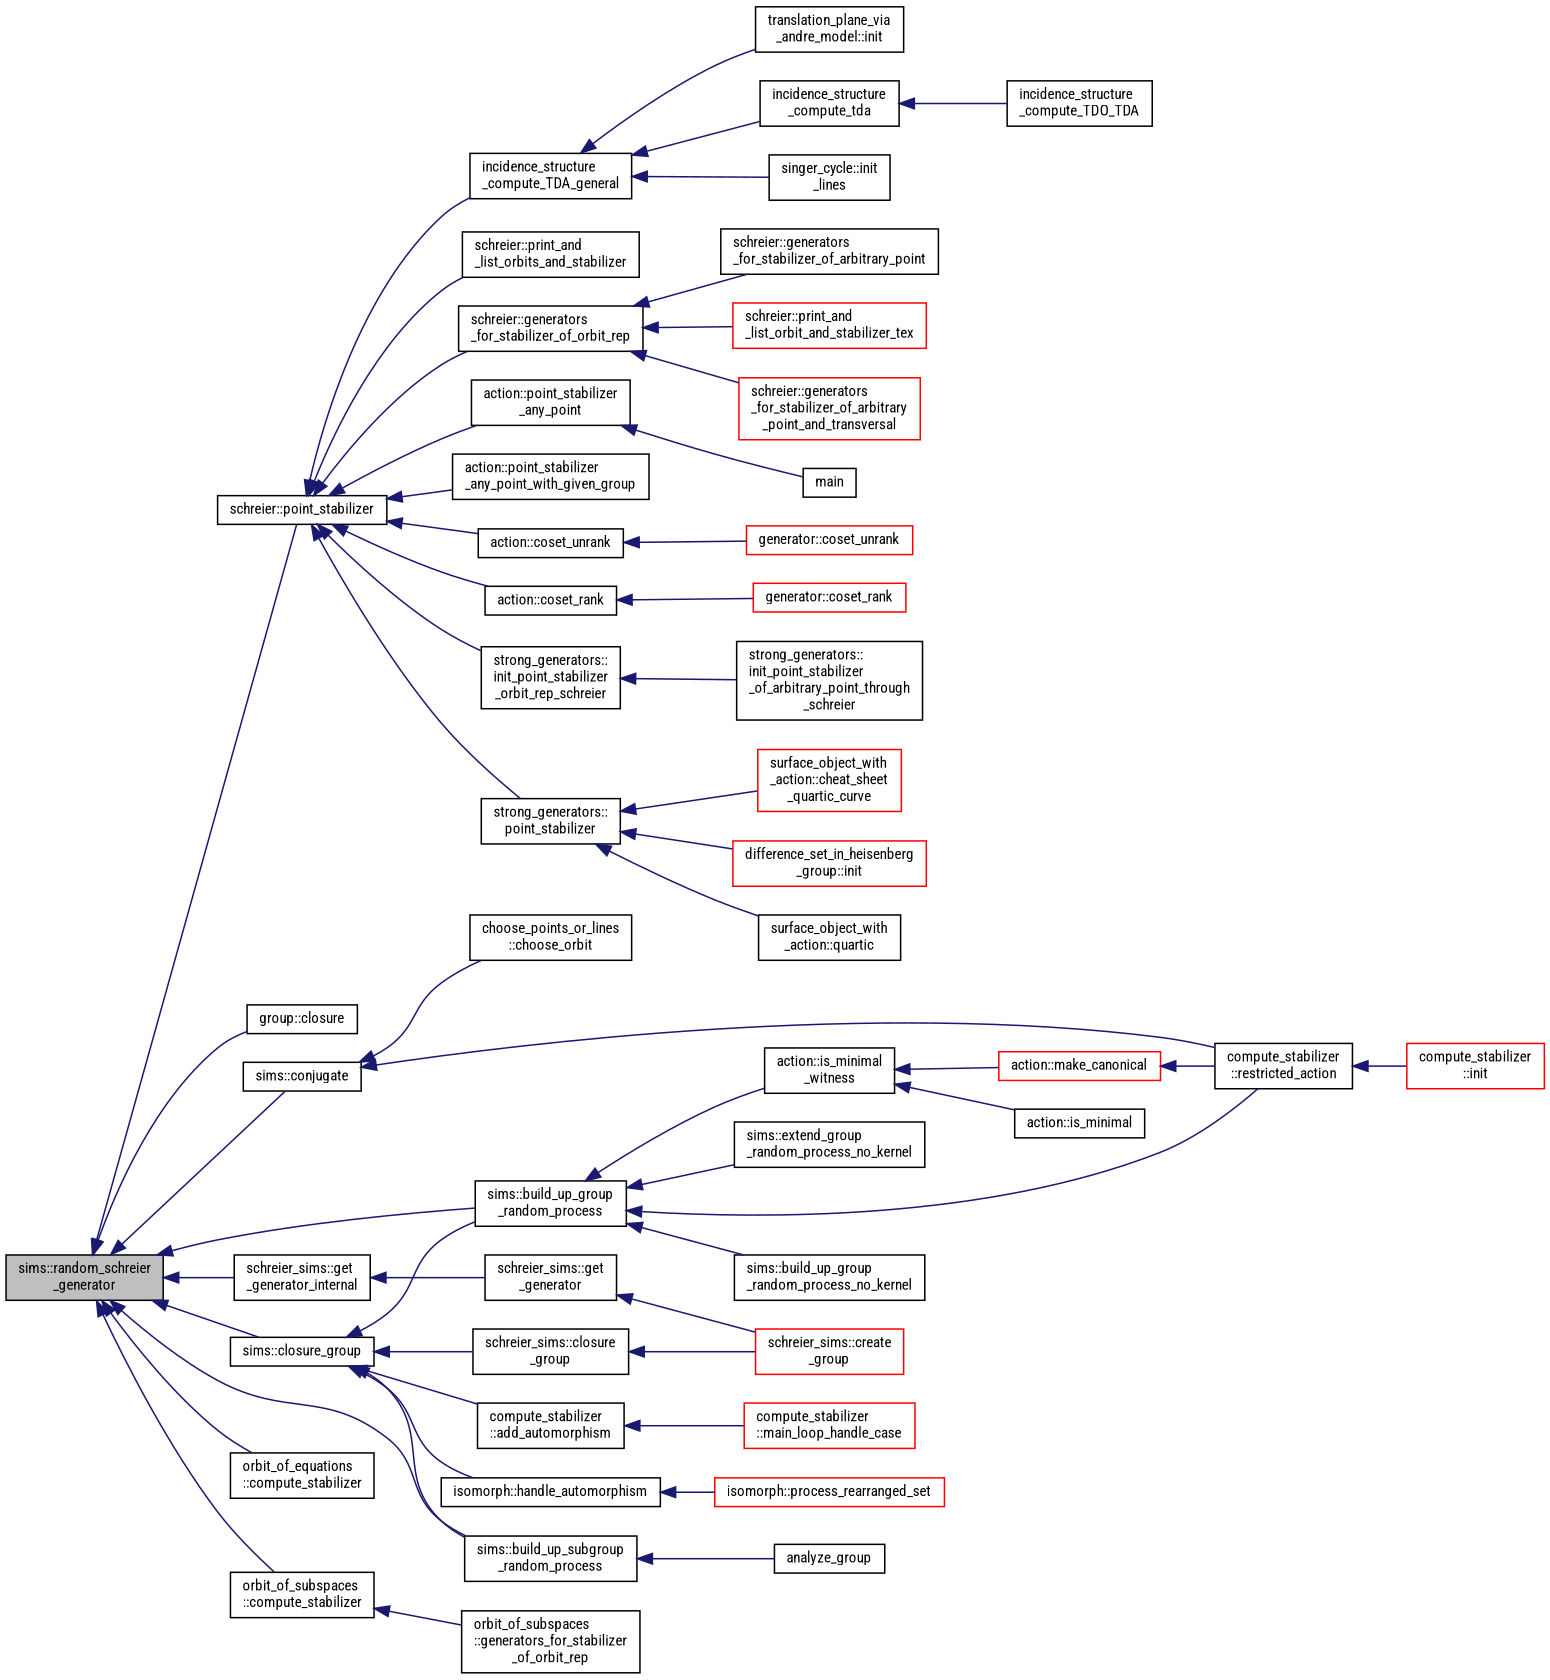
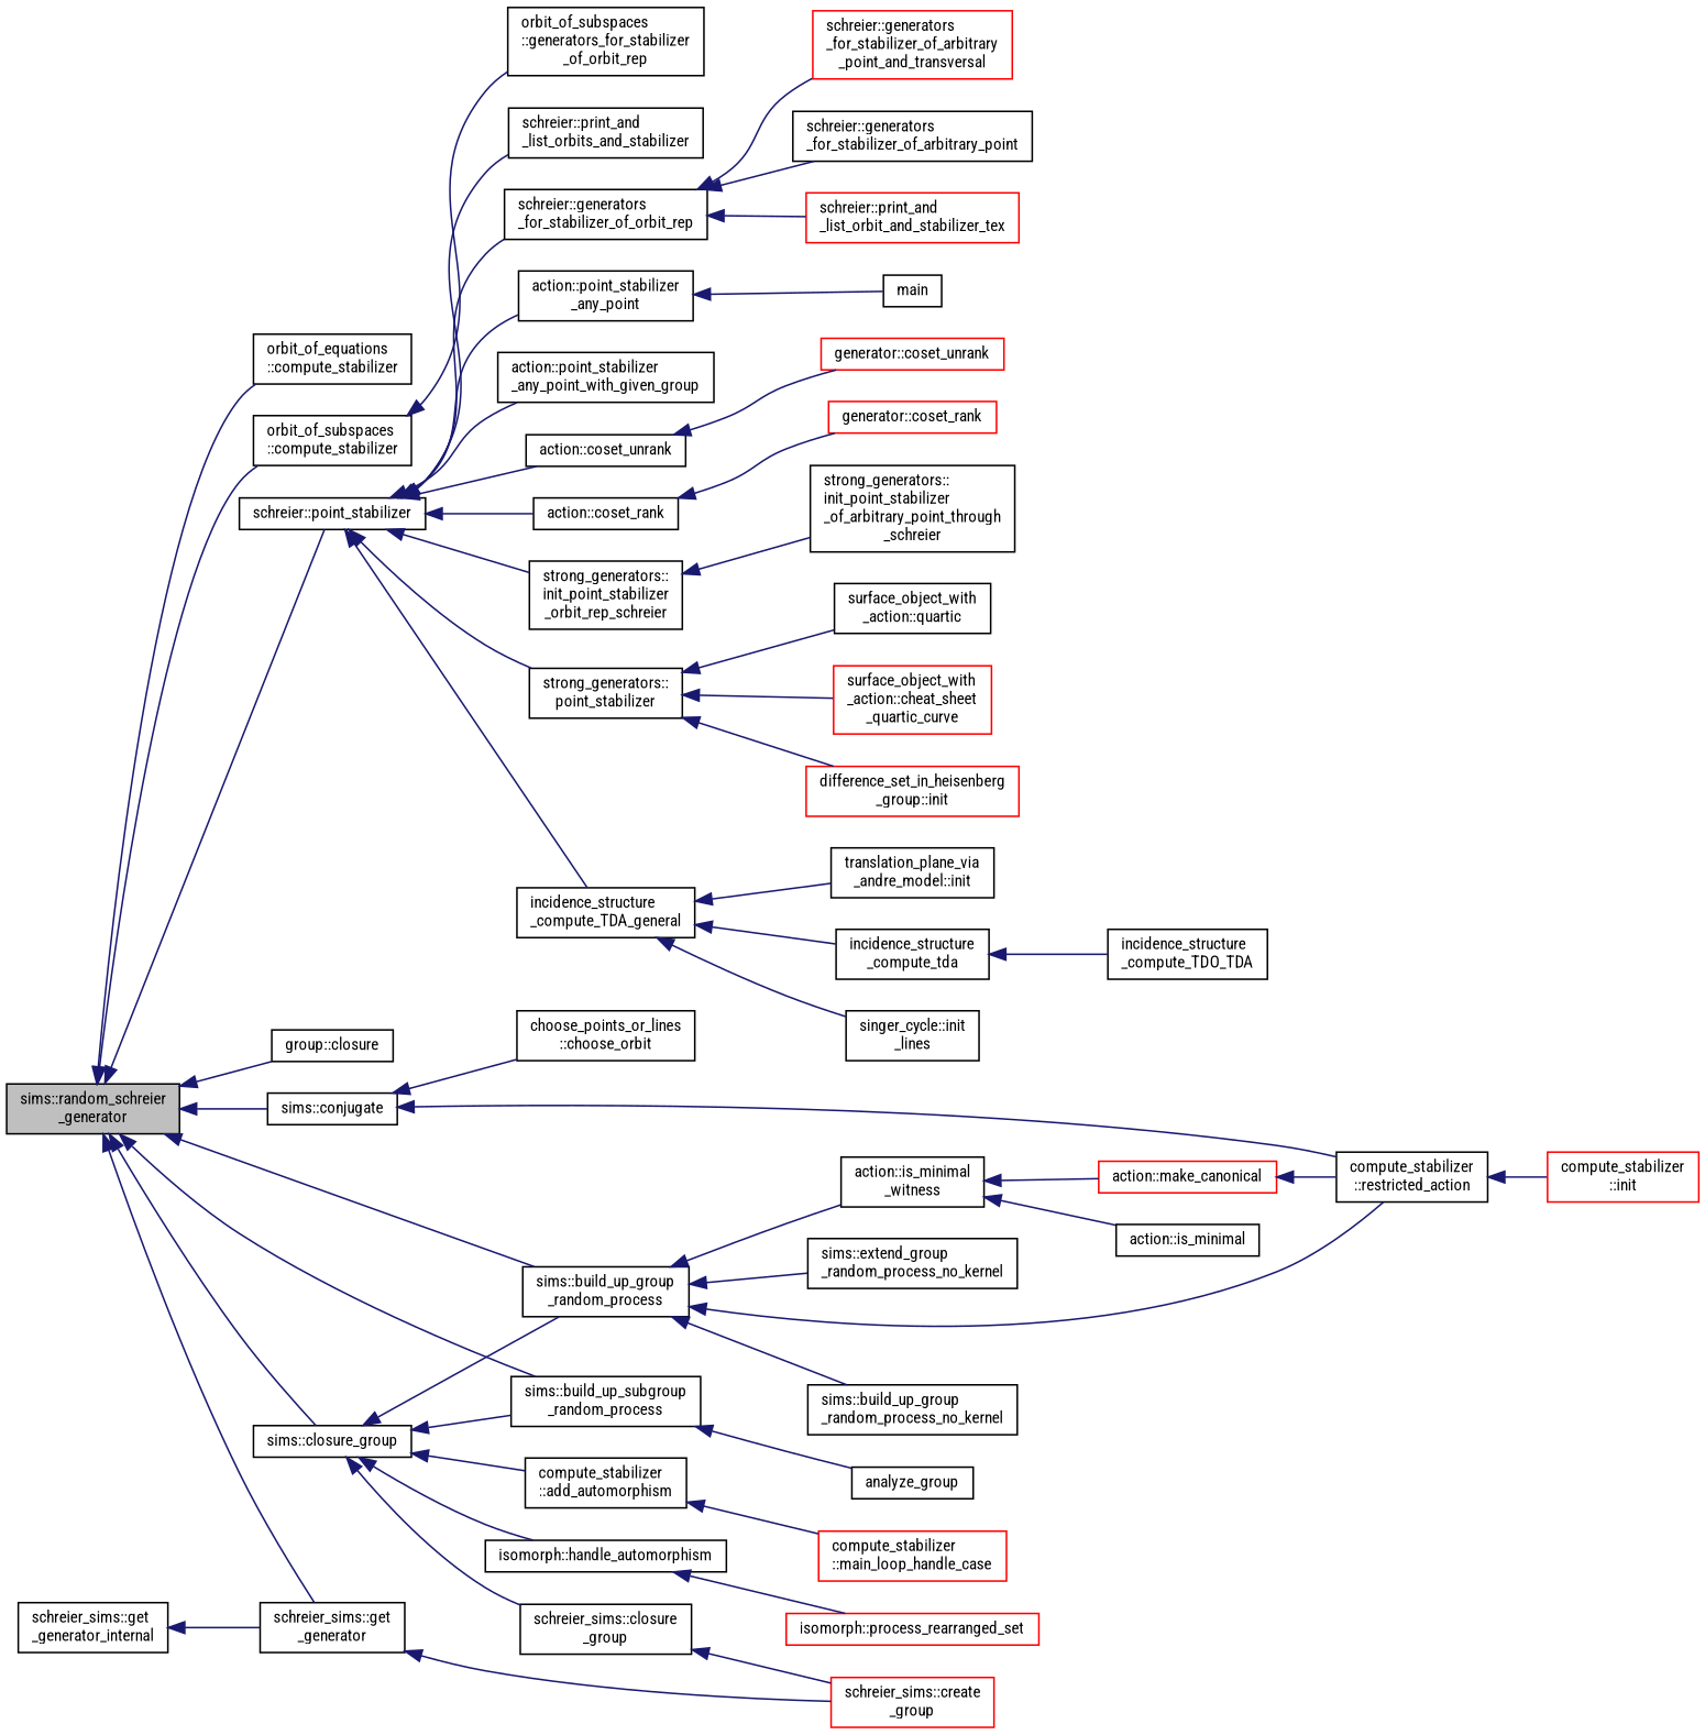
  digraph {
    fontname="Roboto Condensed"
    rankdir=LR
    node [color=black fillcolor=white fontname="Roboto Condensed" fontsize=10 shape=record style=filled]
    edge [color=midnightblue dir=back fontname="Roboto Condensed" fontsize=10 labelfontname=Helvetica labelfontsize=10 style=solid]
    n1 [fillcolor=grey75 fontcolor=black height=0.2 label="sims::random_schreier\l_generator" width=0.4]
    n2 [height=0.2 label="schreier::point_stabilizer" width=0.4]
    n3 [height=0.2 label="group::closure" width=0.4]
    n4 [height=0.2 label="schreier_sims::get\l_generator_internal" width=0.4]
    n5 [height=0.2 label="sims::conjugate" width=0.4]
    n6 [height=0.2 label="sims::build_up_group\l_random_process" width=0.4]
    n7 [height=0.2 label="sims::closure_group" width=0.4]
    n8 [height=0.2 label="sims::build_up_subgroup\l_random_process" width=0.4]
    n9 [height=0.2 label="orbit_of_equations\l::compute_stabilizer" width=0.4]
    n10 [height=0.2 label="orbit_of_subspaces\l::compute_stabilizer" width=0.4]
    n11 [height=0.2 label="incidence_structure\l_compute_TDA_general" width=0.4]
    n12 [height=0.2 label="schreier::print_and\l_list_orbits_and_stabilizer" width=0.4]
    n13 [height=0.2 label="schreier::generators\l_for_stabilizer_of_orbit_rep" width=0.4]
    n14 [height=0.2 label="action::point_stabilizer\l_any_point" width=0.4]
    n15 [height=0.2 label="action::point_stabilizer\l_any_point_with_given_group" width=0.4]
    n16 [height=0.2 label="action::coset_unrank" width=0.4]
    n17 [height=0.2 label="action::coset_rank" width=0.4]
    n18 [height=0.2 label="strong_generators::\linit_point_stabilizer\l_orbit_rep_schreier" width=0.4]
    n19 [height=0.2 label="strong_generators::\lpoint_stabilizer" width=0.4]
    n20 [height=0.2 label="schreier_sims::get\l_generator" width=0.4]
    n21 [height=0.2 label="compute_stabilizer\l::restricted_action" width=0.4]
    n22 [height=0.2 label="choose_points_or_lines\l::choose_orbit" width=0.4]
    n23 [height=0.2 label="action::is_minimal\l_witness" width=0.4]
    n24 [height=0.2 label="sims::build_up_group\l_random_process_no_kernel" width=0.4]
    n25 [height=0.2 label="sims::extend_group\l_random_process_no_kernel" width=0.4]
    n26 [height=0.2 label="schreier_sims::closure\l_group" width=0.4]
    n27 [height=0.2 label="compute_stabilizer\l::add_automorphism" width=0.4]
    n28 [height=0.2 label="isomorph::handle_automorphism" width=0.4]
    n29 [height=0.2 label=analyze_group width=0.4]
    n30 [height=0.2 label="orbit_of_subspaces\l::generators_for_stabilizer\l_of_orbit_rep" width=0.4]
    n31 [height=0.2 label="incidence_structure\l_compute_tda" width=0.4]
    n32 [height=0.2 label="singer_cycle::init\l_lines" width=0.4]
    n33 [height=0.2 label="translation_plane_via\l_andre_model::init" width=0.4]
    n34 [color=red height=0.2 label="schreier::print_and\l_list_orbit_and_stabilizer_tex" width=0.4]
    n35 [color=red height=0.2 label="schreier::generators\l_for_stabilizer_of_arbitrary\l_point_and_transversal" width=0.4]
    n36 [height=0.2 label="schreier::generators\l_for_stabilizer_of_arbitrary_point" width=0.4]
    n37 [height=0.2 label=main width=0.4]
    n38 [color=red height=0.2 label="generator::coset_unrank" width=0.4]
    n39 [color=red height=0.2 label="generator::coset_rank" width=0.4]
    n40 [height=0.2 label="strong_generators::\linit_point_stabilizer\l_of_arbitrary_point_through\l_schreier" width=0.4]
    n41 [color=red height=0.2 label="difference_set_in_heisenberg\l_group::init" width=0.4]
    n42 [height=0.2 label="surface_object_with\l_action::quartic" width=0.4]
    n43 [color=red height=0.2 label="surface_object_with\l_action::cheat_sheet\l_quartic_curve" width=0.4]
    n44 [height=0.2 label="incidence_structure\l_compute_TDO_TDA" width=0.4]
    n45 [color=red height=0.2 label="schreier_sims::create\l_group" width=0.4]
    n46 [color=red height=0.2 label="compute_stabilizer\l::init" width=0.4]
    n47 [height=0.2 label="action::is_minimal" width=0.4]
    n48 [color=red height=0.2 label="action::make_canonical" width=0.4]
    n49 [color=red height=0.2 label="compute_stabilizer\l::main_loop_handle_case" width=0.4]
    n50 [color=red height=0.2 label="isomorph::process_rearranged_set" width=0.4]
    n1 -> n2
    n1 -> n3
-   n1 -> n4
+   n1 -> n20
    n1 -> n5
    n1 -> n6
    n1 -> n7
    n1 -> n8
    n1 -> n9
    n1 -> n10
    n2 -> n11
    n2 -> n12
    n2 -> n13
    n2 -> n14
    n2 -> n15
    n2 -> n16
    n2 -> n17
    n2 -> n18
    n2 -> n19
    n4 -> n20
    n5 -> n21
    n5 -> n22
    n6 -> n21
    n6 -> n23
    n6 -> n24
    n6 -> n25
    n7 -> n6
    n7 -> n8
    n7 -> n26
    n7 -> n27
    n7 -> n28
    n8 -> n29
    n10 -> n30
    n11 -> n31
    n11 -> n32
    n11 -> n33
    n13 -> n34
    n13 -> n35
    n13 -> n36
    n14 -> n37
    n16 -> n38
    n17 -> n39
    n18 -> n40
    n19 -> n41
    n19 -> n42
    n19 -> n43
    n20 -> n45
    n21 -> n46
    n23 -> n47
    n23 -> n48
    n26 -> n45
    n27 -> n49
    n28 -> n50
    n31 -> n44
    n48 -> n21
  }
